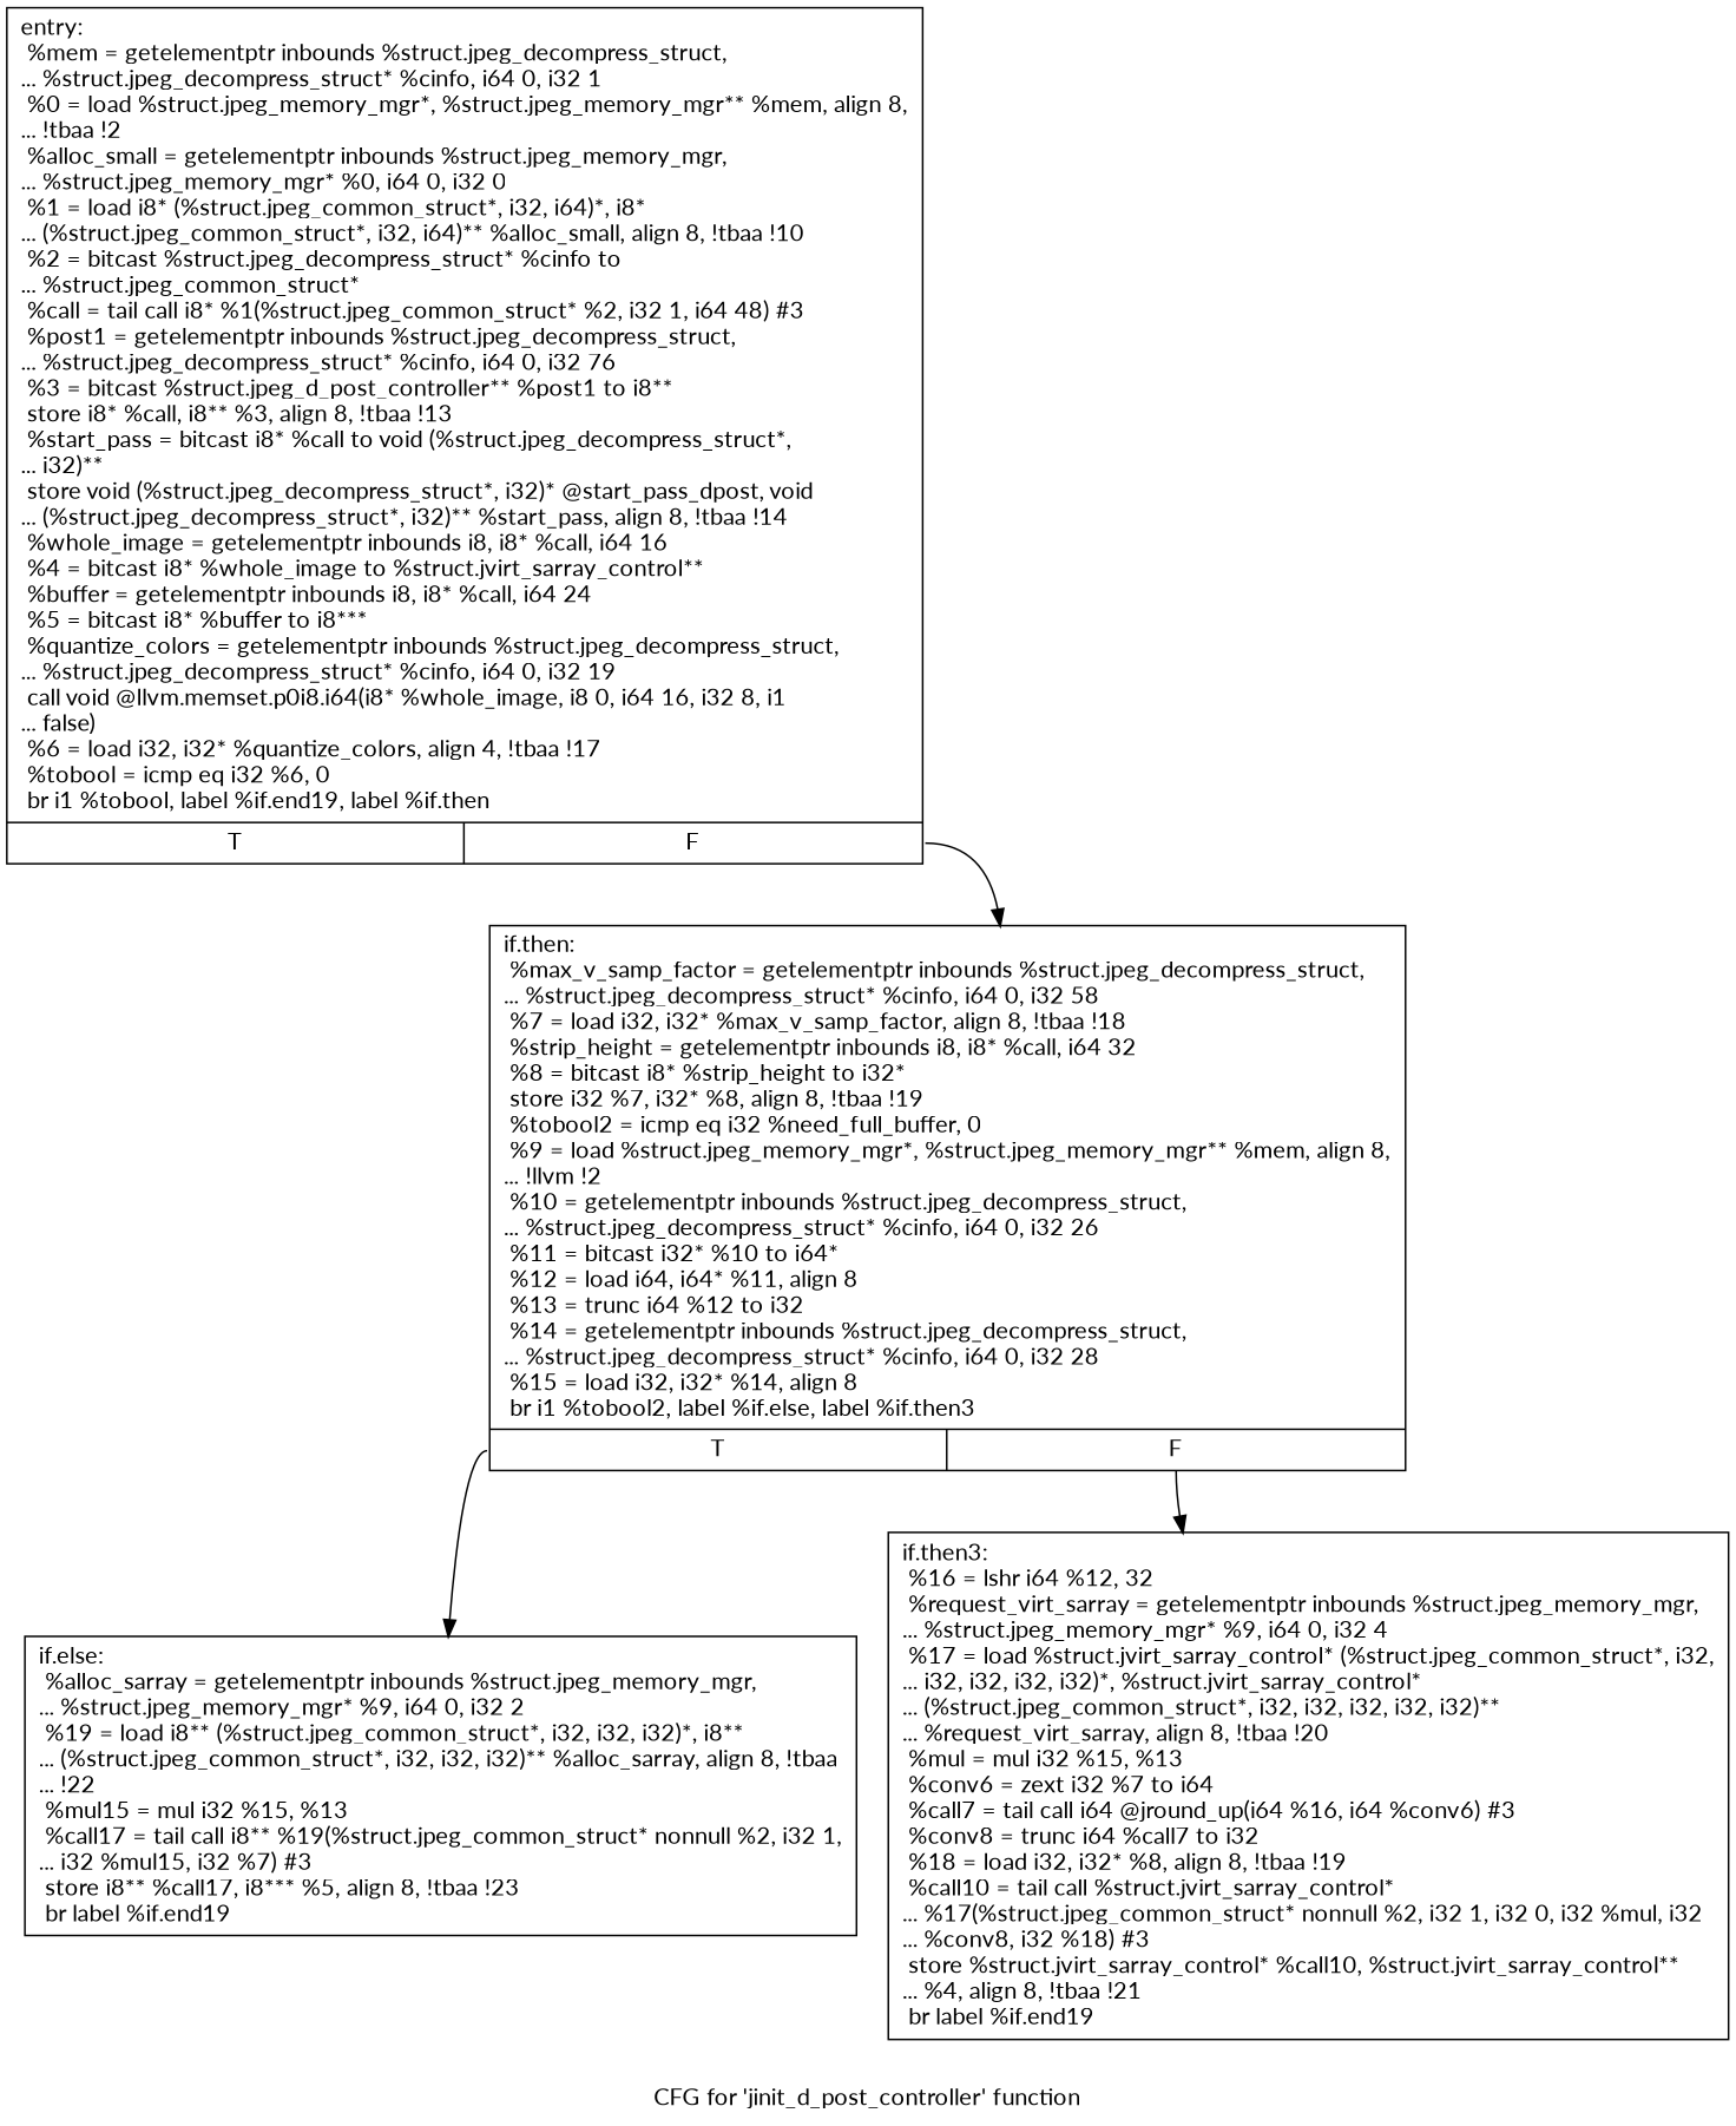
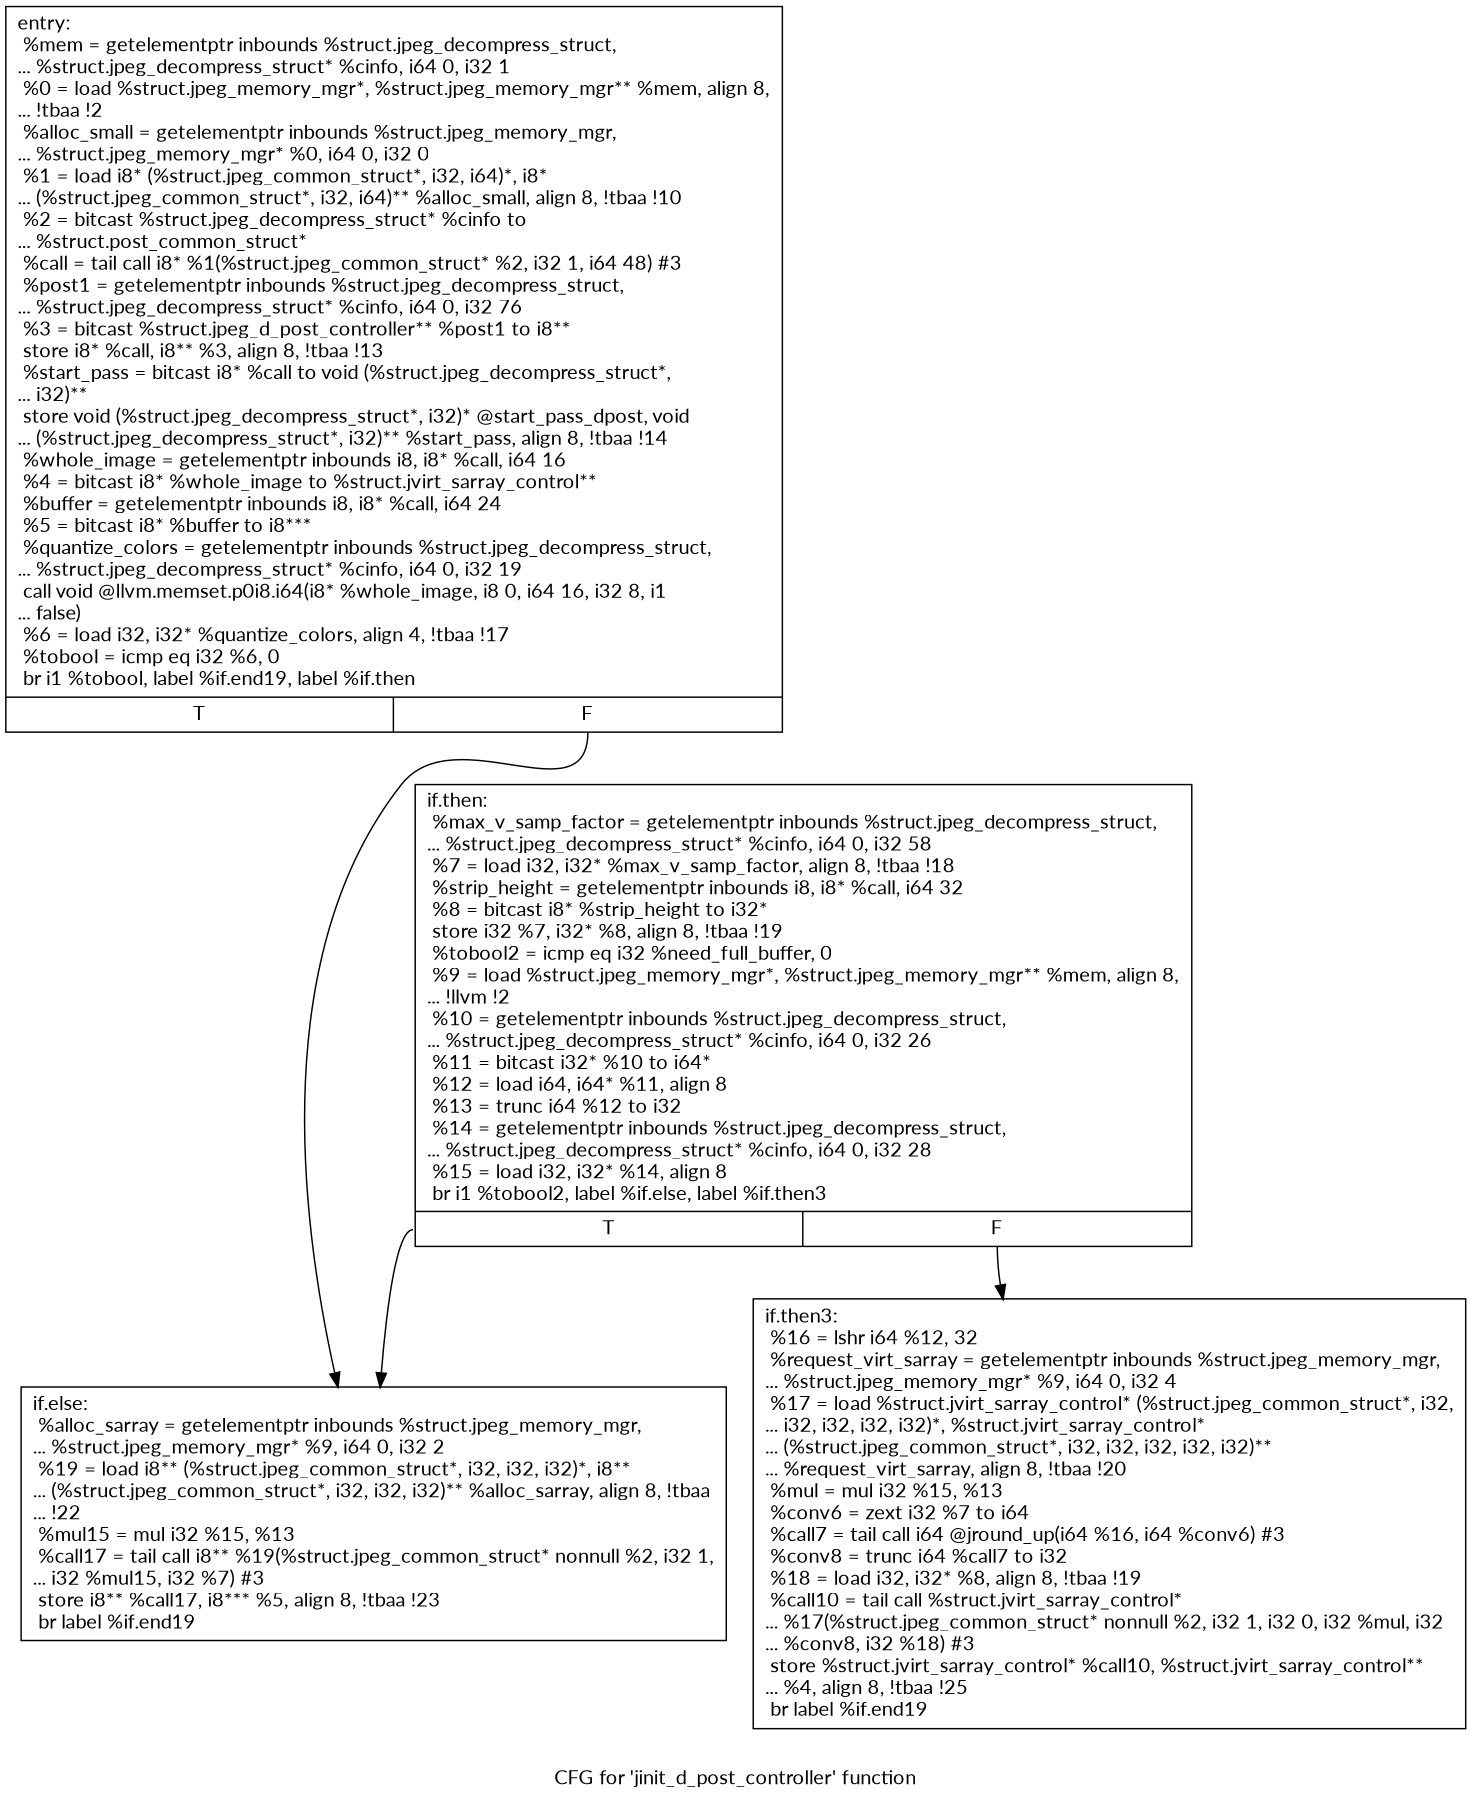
  digraph {
    fontname=Lato
    label="CFG for 'jinit_d_post_controller' function"
    node [fontname=Lato shape=record]
    edge [fontname=Lato tailport=s1]
-   n1 [label="{entry:\l  %mem = getelementptr inbounds %struct.jpeg_decompress_struct,\l... %struct.jpeg_decompress_struct* %cinfo, i64 0, i32 1\l  %0 = load %struct.jpeg_memory_mgr*, %struct.jpeg_memory_mgr** %mem, align 8,\l... !tbaa !2\l  %alloc_small = getelementptr inbounds %struct.jpeg_memory_mgr,\l... %struct.jpeg_memory_mgr* %0, i64 0, i32 0\l  %1 = load i8* (%struct.jpeg_common_struct*, i32, i64)*, i8*\l... (%struct.jpeg_common_struct*, i32, i64)** %alloc_small, align 8, !tbaa !10\l  %2 = bitcast %struct.jpeg_decompress_struct* %cinfo to\l... %struct.jpeg_common_struct*\l  %call = tail call i8* %1(%struct.jpeg_common_struct* %2, i32 1, i64 48) #3\l  %post1 = getelementptr inbounds %struct.jpeg_decompress_struct,\l... %struct.jpeg_decompress_struct* %cinfo, i64 0, i32 76\l  %3 = bitcast %struct.jpeg_d_post_controller** %post1 to i8**\l  store i8* %call, i8** %3, align 8, !tbaa !13\l  %start_pass = bitcast i8* %call to void (%struct.jpeg_decompress_struct*,\l... i32)**\l  store void (%struct.jpeg_decompress_struct*, i32)* @start_pass_dpost, void\l... (%struct.jpeg_decompress_struct*, i32)** %start_pass, align 8, !tbaa !14\l  %whole_image = getelementptr inbounds i8, i8* %call, i64 16\l  %4 = bitcast i8* %whole_image to %struct.jvirt_sarray_control**\l  %buffer = getelementptr inbounds i8, i8* %call, i64 24\l  %5 = bitcast i8* %buffer to i8***\l  %quantize_colors = getelementptr inbounds %struct.jpeg_decompress_struct,\l... %struct.jpeg_decompress_struct* %cinfo, i64 0, i32 19\l  call void @llvm.memset.p0i8.i64(i8* %whole_image, i8 0, i64 16, i32 8, i1\l... false)\l  %6 = load i32, i32* %quantize_colors, align 4, !tbaa !17\l  %tobool = icmp eq i32 %6, 0\l  br i1 %tobool, label %if.end19, label %if.then\l|{<s0>T|<s1>F}}"]
+   n1 [label="{entry:\l  %mem = getelementptr inbounds %struct.jpeg_decompress_struct,\l... %struct.jpeg_decompress_struct* %cinfo, i64 0, i32 1\l  %0 = load %struct.jpeg_memory_mgr*, %struct.jpeg_memory_mgr** %mem, align 8,\l... !tbaa !2\l  %alloc_small = getelementptr inbounds %struct.jpeg_memory_mgr,\l... %struct.jpeg_memory_mgr* %0, i64 0, i32 0\l  %1 = load i8* (%struct.jpeg_common_struct*, i32, i64)*, i8*\l... (%struct.jpeg_common_struct*, i32, i64)** %alloc_small, align 8, !tbaa !10\l  %2 = bitcast %struct.jpeg_decompress_struct* %cinfo to\l... %struct.post_common_struct*\l  %call = tail call i8* %1(%struct.jpeg_common_struct* %2, i32 1, i64 48) #3\l  %post1 = getelementptr inbounds %struct.jpeg_decompress_struct,\l... %struct.jpeg_decompress_struct* %cinfo, i64 0, i32 76\l  %3 = bitcast %struct.jpeg_d_post_controller** %post1 to i8**\l  store i8* %call, i8** %3, align 8, !tbaa !13\l  %start_pass = bitcast i8* %call to void (%struct.jpeg_decompress_struct*,\l... i32)**\l  store void (%struct.jpeg_decompress_struct*, i32)* @start_pass_dpost, void\l... (%struct.jpeg_decompress_struct*, i32)** %start_pass, align 8, !tbaa !14\l  %whole_image = getelementptr inbounds i8, i8* %call, i64 16\l  %4 = bitcast i8* %whole_image to %struct.jvirt_sarray_control**\l  %buffer = getelementptr inbounds i8, i8* %call, i64 24\l  %5 = bitcast i8* %buffer to i8***\l  %quantize_colors = getelementptr inbounds %struct.jpeg_decompress_struct,\l... %struct.jpeg_decompress_struct* %cinfo, i64 0, i32 19\l  call void @llvm.memset.p0i8.i64(i8* %whole_image, i8 0, i64 16, i32 8, i1\l... false)\l  %6 = load i32, i32* %quantize_colors, align 4, !tbaa !17\l  %tobool = icmp eq i32 %6, 0\l  br i1 %tobool, label %if.end19, label %if.then\l|{<s0>T|<s1>F}}"]
    n2 [label="{if.then:                                          \l  %max_v_samp_factor = getelementptr inbounds %struct.jpeg_decompress_struct,\l... %struct.jpeg_decompress_struct* %cinfo, i64 0, i32 58\l  %7 = load i32, i32* %max_v_samp_factor, align 8, !tbaa !18\l  %strip_height = getelementptr inbounds i8, i8* %call, i64 32\l  %8 = bitcast i8* %strip_height to i32*\l  store i32 %7, i32* %8, align 8, !tbaa !19\l  %tobool2 = icmp eq i32 %need_full_buffer, 0\l  %9 = load %struct.jpeg_memory_mgr*, %struct.jpeg_memory_mgr** %mem, align 8,\l... !llvm !2\l  %10 = getelementptr inbounds %struct.jpeg_decompress_struct,\l... %struct.jpeg_decompress_struct* %cinfo, i64 0, i32 26\l  %11 = bitcast i32* %10 to i64*\l  %12 = load i64, i64* %11, align 8\l  %13 = trunc i64 %12 to i32\l  %14 = getelementptr inbounds %struct.jpeg_decompress_struct,\l... %struct.jpeg_decompress_struct* %cinfo, i64 0, i32 28\l  %15 = load i32, i32* %14, align 8\l  br i1 %tobool2, label %if.else, label %if.then3\l|{<s0>T|<s1>F}}"]
    n3 [label="{if.else:                                          \l  %alloc_sarray = getelementptr inbounds %struct.jpeg_memory_mgr,\l... %struct.jpeg_memory_mgr* %9, i64 0, i32 2\l  %19 = load i8** (%struct.jpeg_common_struct*, i32, i32, i32)*, i8**\l... (%struct.jpeg_common_struct*, i32, i32, i32)** %alloc_sarray, align 8, !tbaa\l... !22\l  %mul15 = mul i32 %15, %13\l  %call17 = tail call i8** %19(%struct.jpeg_common_struct* nonnull %2, i32 1,\l... i32 %mul15, i32 %7) #3\l  store i8** %call17, i8*** %5, align 8, !tbaa !23\l  br label %if.end19\l}"]
-   n4 [label="{if.then3:                                         \l  %16 = lshr i64 %12, 32\l  %request_virt_sarray = getelementptr inbounds %struct.jpeg_memory_mgr,\l... %struct.jpeg_memory_mgr* %9, i64 0, i32 4\l  %17 = load %struct.jvirt_sarray_control* (%struct.jpeg_common_struct*, i32,\l... i32, i32, i32, i32)*, %struct.jvirt_sarray_control*\l... (%struct.jpeg_common_struct*, i32, i32, i32, i32, i32)**\l... %request_virt_sarray, align 8, !tbaa !20\l  %mul = mul i32 %15, %13\l  %conv6 = zext i32 %7 to i64\l  %call7 = tail call i64 @jround_up(i64 %16, i64 %conv6) #3\l  %conv8 = trunc i64 %call7 to i32\l  %18 = load i32, i32* %8, align 8, !tbaa !19\l  %call10 = tail call %struct.jvirt_sarray_control*\l... %17(%struct.jpeg_common_struct* nonnull %2, i32 1, i32 0, i32 %mul, i32\l... %conv8, i32 %18) #3\l  store %struct.jvirt_sarray_control* %call10, %struct.jvirt_sarray_control**\l... %4, align 8, !tbaa !21\l  br label %if.end19\l}"]
-   n1 -> n2
+   n4 [label="{if.then3:                                         \l  %16 = lshr i64 %12, 32\l  %request_virt_sarray = getelementptr inbounds %struct.jpeg_memory_mgr,\l... %struct.jpeg_memory_mgr* %9, i64 0, i32 4\l  %17 = load %struct.jvirt_sarray_control* (%struct.jpeg_common_struct*, i32,\l... i32, i32, i32, i32)*, %struct.jvirt_sarray_control*\l... (%struct.jpeg_common_struct*, i32, i32, i32, i32, i32)**\l... %request_virt_sarray, align 8, !tbaa !20\l  %mul = mul i32 %15, %13\l  %conv6 = zext i32 %7 to i64\l  %call7 = tail call i64 @jround_up(i64 %16, i64 %conv6) #3\l  %conv8 = trunc i64 %call7 to i32\l  %18 = load i32, i32* %8, align 8, !tbaa !19\l  %call10 = tail call %struct.jvirt_sarray_control*\l... %17(%struct.jpeg_common_struct* nonnull %2, i32 1, i32 0, i32 %mul, i32\l... %conv8, i32 %18) #3\l  store %struct.jvirt_sarray_control* %call10, %struct.jvirt_sarray_control**\l... %4, align 8, !tbaa !25\l  br label %if.end19\l}"]
+   n1 -> n3
    n2 -> n3 [tailport=s0]
    n2 -> n4
  }
